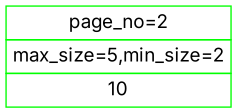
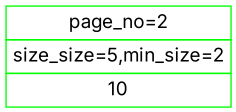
  digraph {
    fontname=Inter
-   n1 [color=green label=<<TABLE BORDER="0" CELLBORDER="1" CELLSPACING="0" CELLPADDING="4"> <TR><TD COLSPAN="1">page_no=2</TD></TR> <TR><TD COLSPAN="1">max_size=5,min_size=2</TD></TR> <TR><TD>10</TD> </TR></TABLE>> shape=plain fontname=Inter]
+   n1 [color=green label=<<TABLE BORDER="0" CELLBORDER="1" CELLSPACING="0" CELLPADDING="4"> <TR><TD COLSPAN="1">page_no=2</TD></TR> <TR><TD COLSPAN="1">size_size=5,min_size=2</TD></TR> <TR><TD>10</TD> </TR></TABLE>> shape=plain fontname=Inter]
  }
